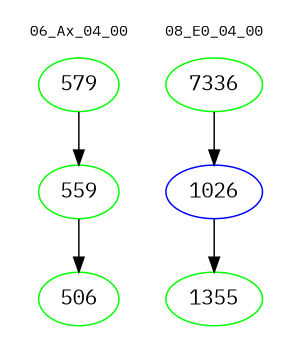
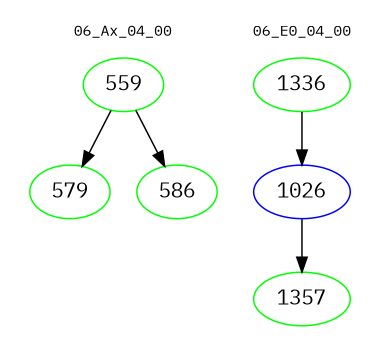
  digraph {
    fontname="IBM Plex Mono"
    node [color=green fontname="IBM Plex Mono"]
    edge [color=black fontname="IBM Plex Mono"]
    n1 [label=579]
    n2 [label=559]
-   n3 [label=506]
-   n4 [label=7336]
+   n3 [label=586]
+   n4 [label=1336]
    n5 [color=blue label=1026]
-   n6 [label=1355]
+   n6 [label=1357]
    subgraph cluster_1 {
      color=white
      fontsize=10
      label="06_Ax_04_00"
      n1
      n2
      n3
    }
    subgraph cluster_2 {
      color=white
      fontsize=10
-     label="08_E0_04_00"
+     label="06_E0_04_00"
      n4
      n5
      n6
    }
-   n1 -> n2
+   n2 -> n1
    n2 -> n3
    n4 -> n5
    n5 -> n6
  }
